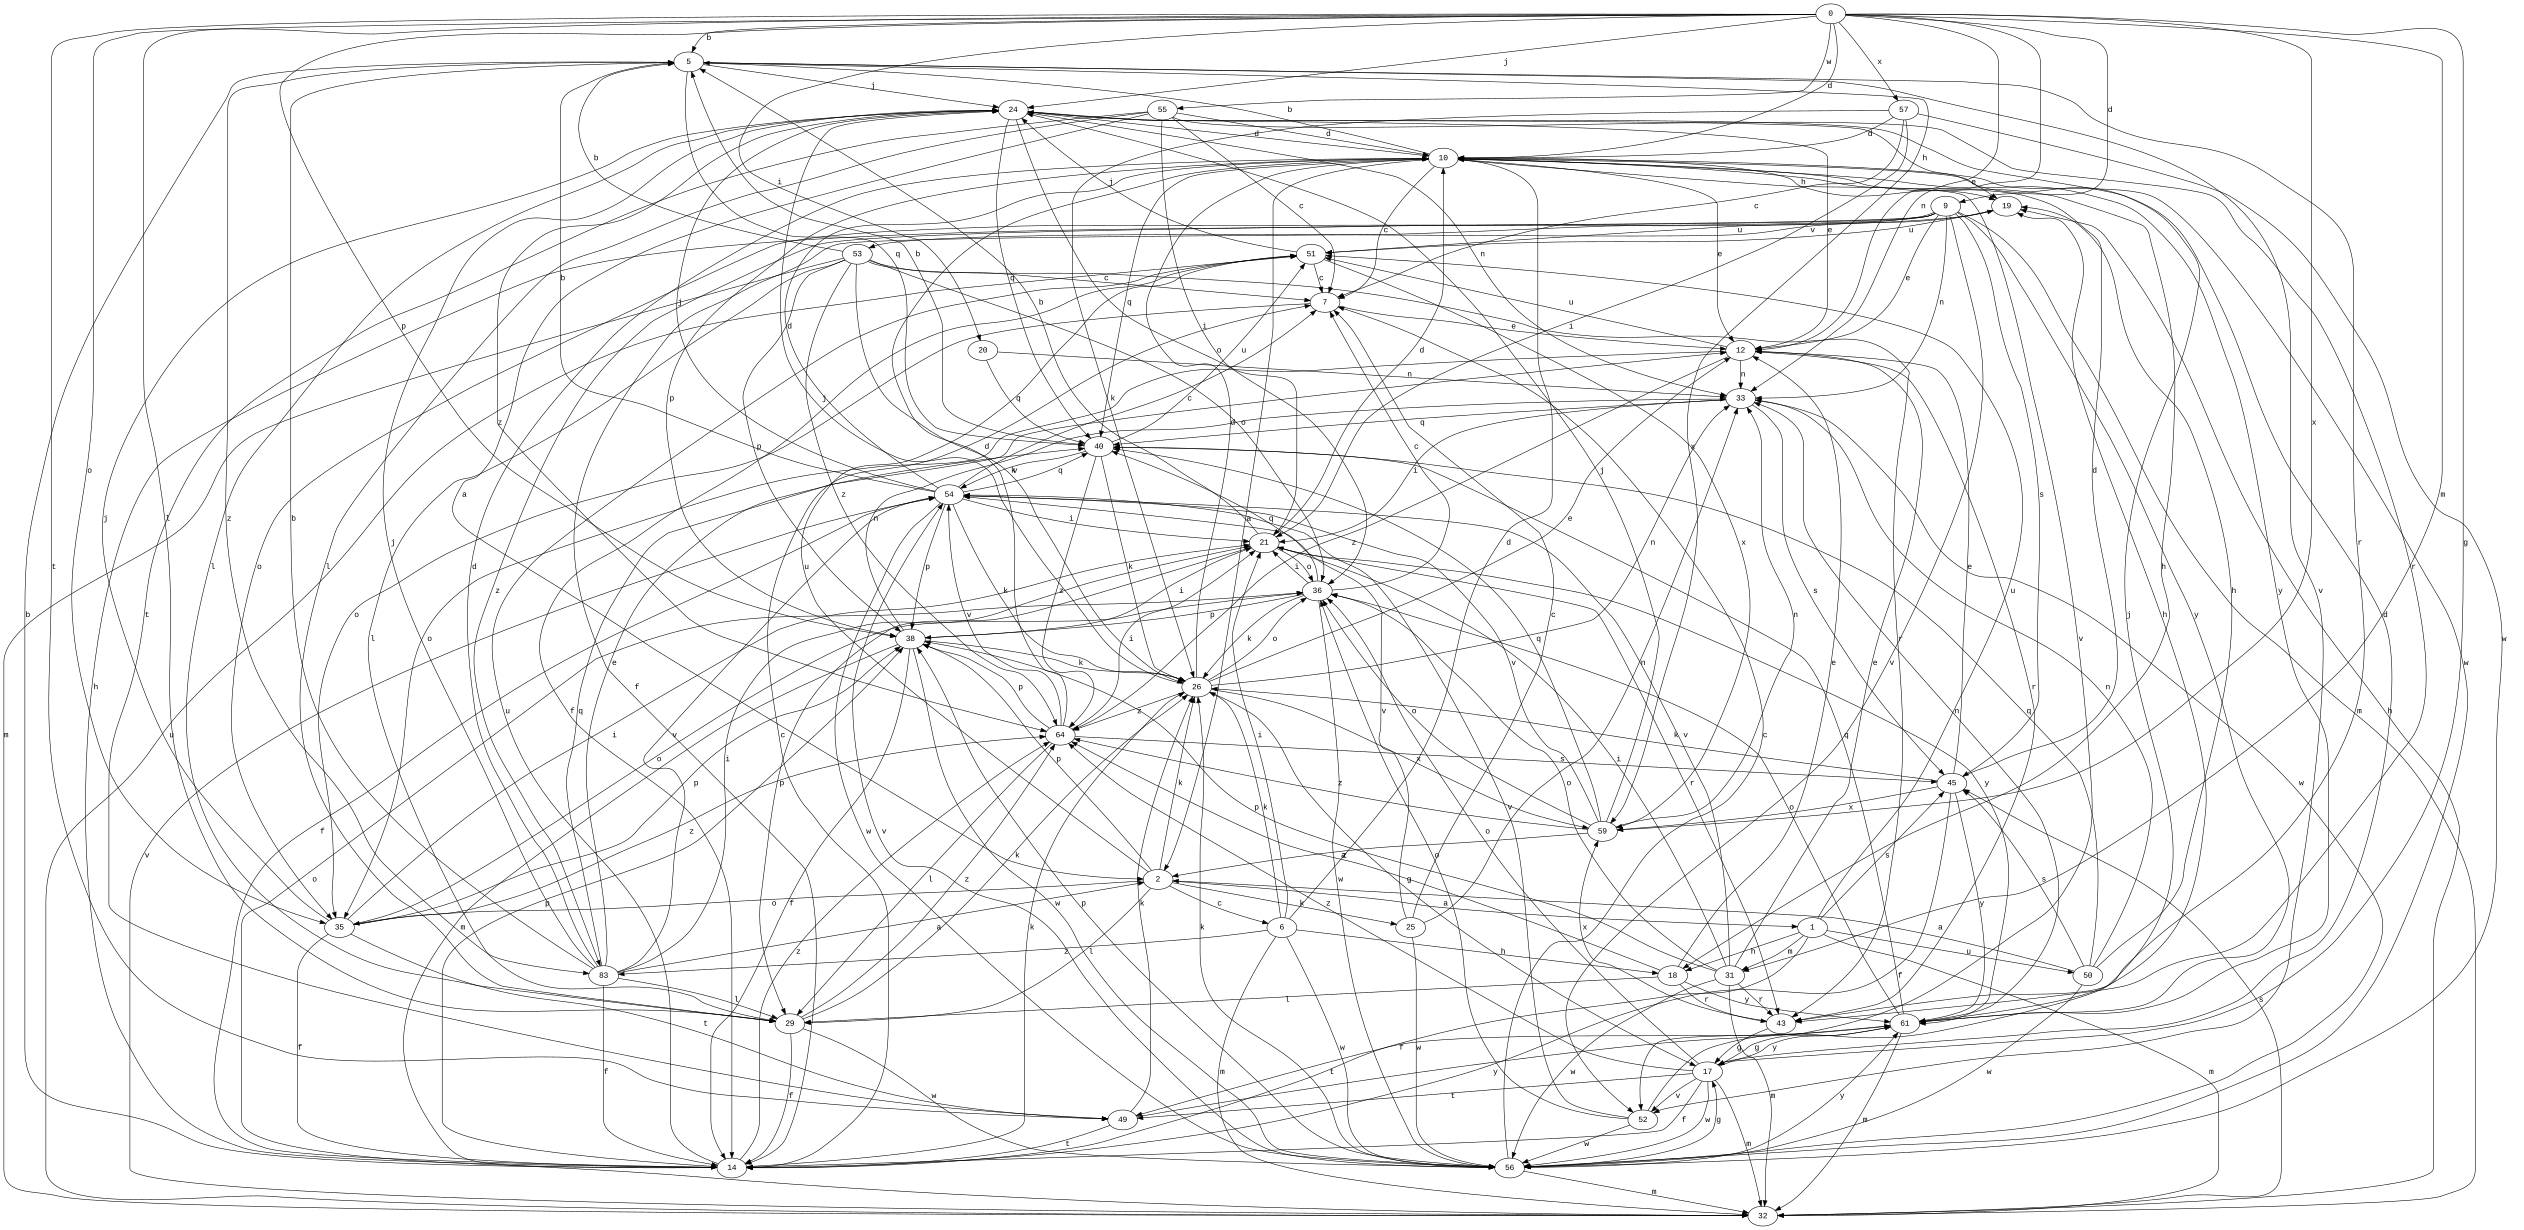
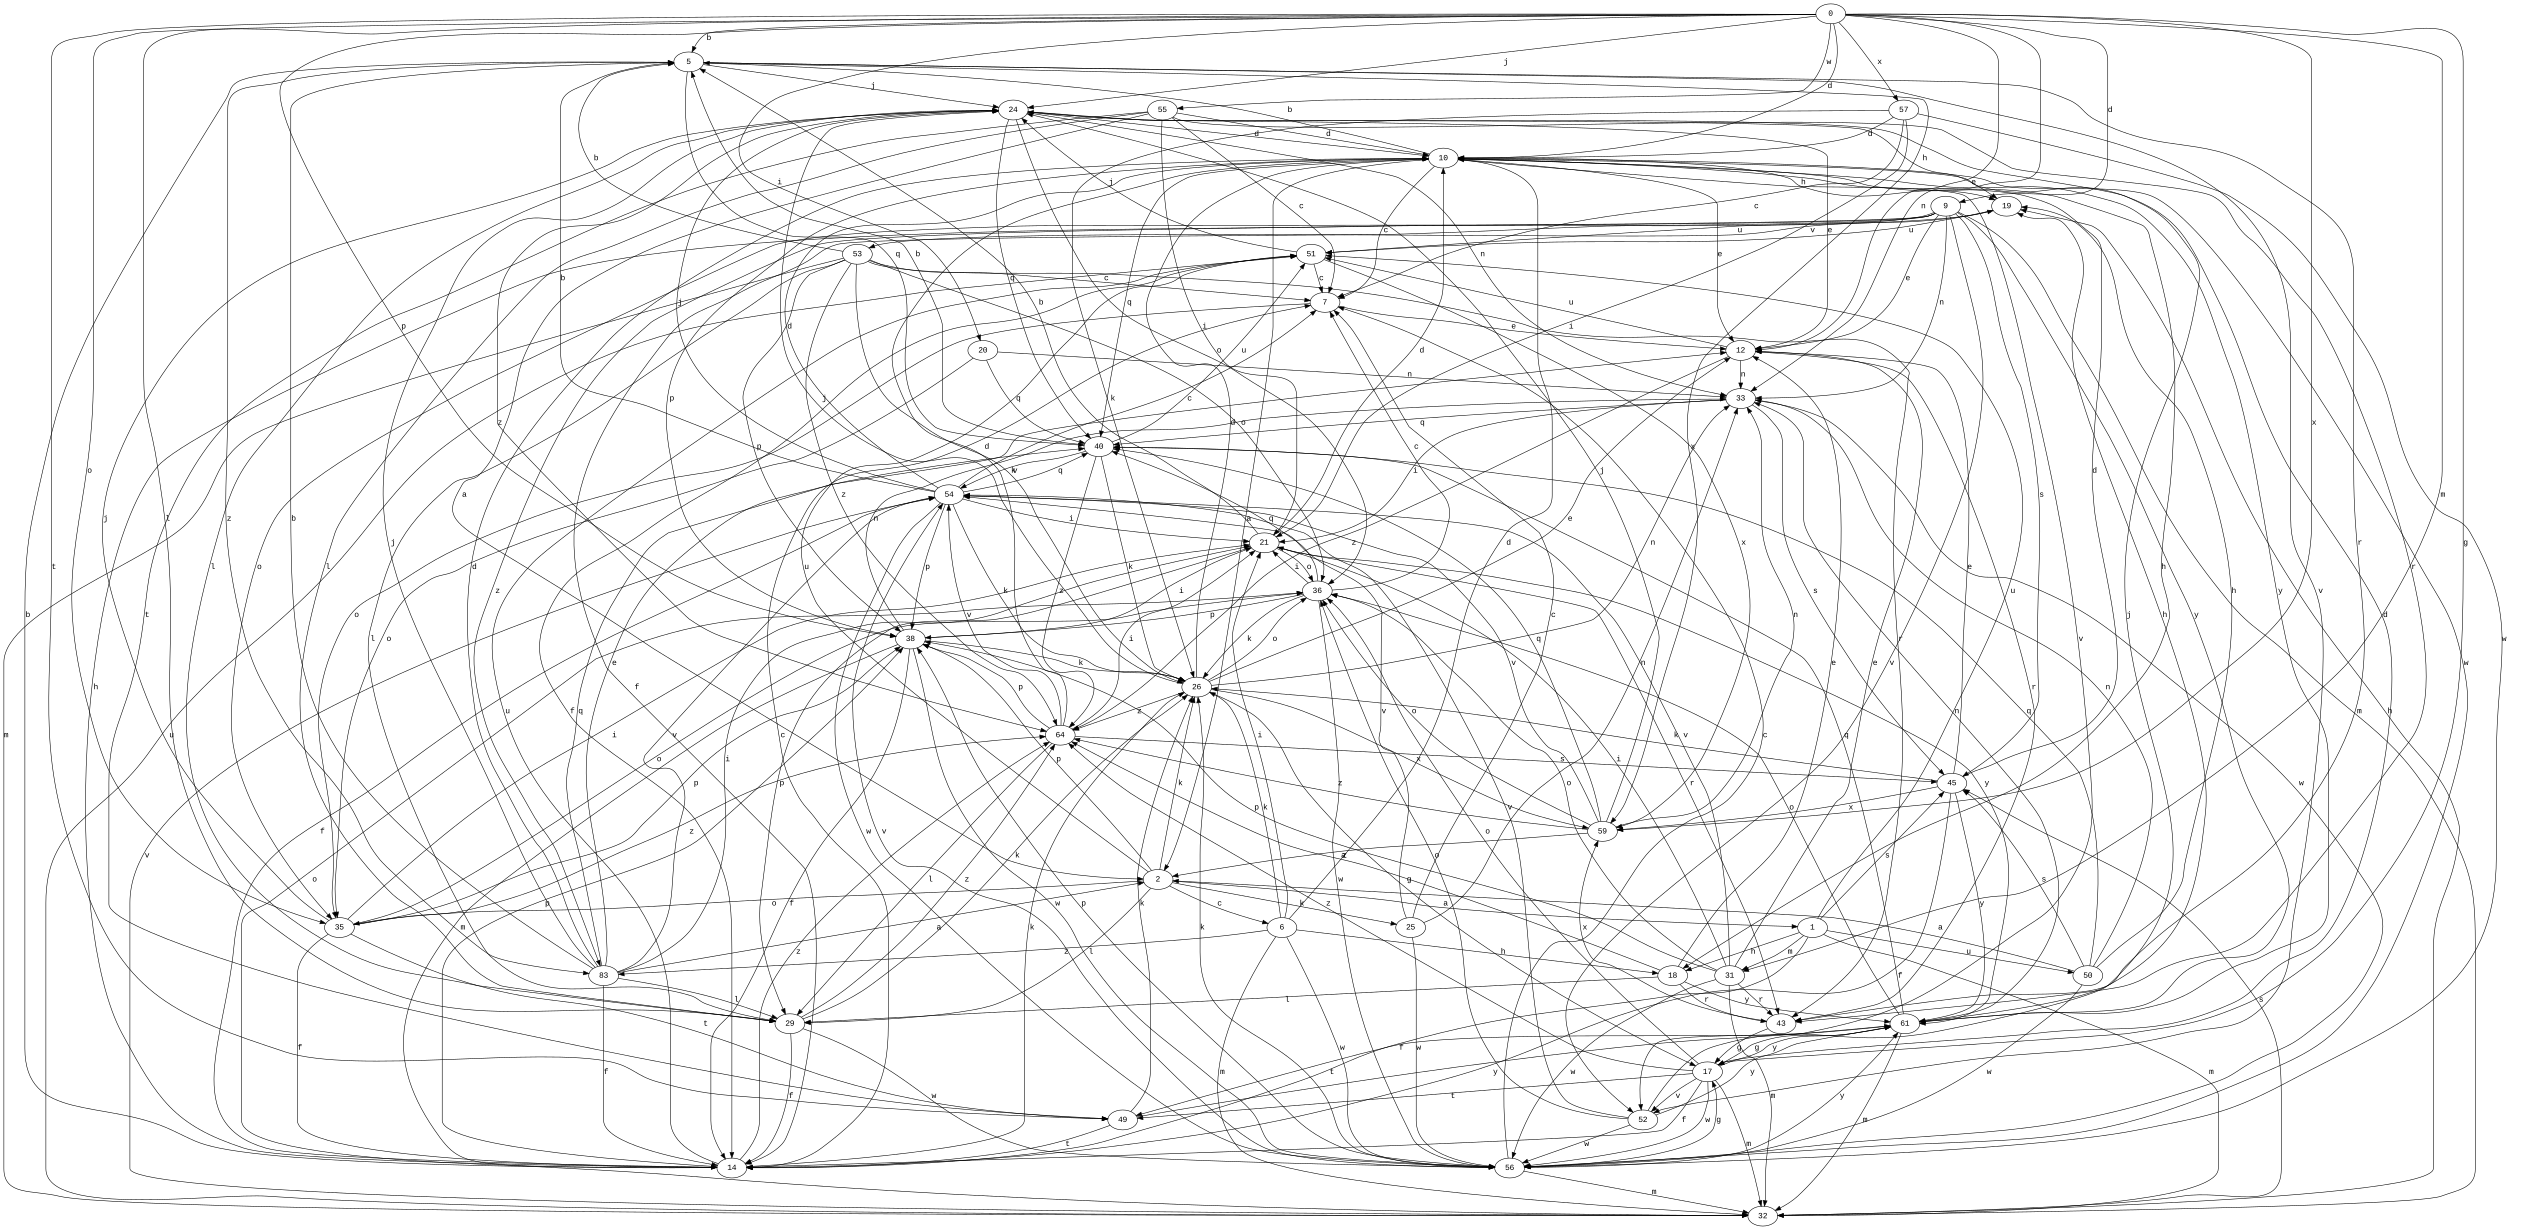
  strict digraph {
    fontname="Liberation Mono"
    node [fontname="Liberation Mono"]
    edge [fontname="Liberation Mono"]
    0
    5
    9
    10
    12
    17
    20
    24
    29
    31
    33
    35
    38
    49
    55
    57
    59
    40
    43
    52
    n21 [label=83]
    14
    32
    45
    51
    61
    18
    2
    56
    7
    19
    64
    36
    26
    21
    54
    1
    50
    6
    25
    53
    0 -> 5 [label=b]
    0 -> 9 [label=d]
    0 -> 10 [label=d]
    0 -> 12 [label=e]
    0 -> 17 [label=g]
    0 -> 20 [label=i]
    0 -> 24 [label=j]
    0 -> 29 [label=l]
    0 -> 31 [label=m]
    0 -> 33 [label=n]
    0 -> 35 [label=o]
    0 -> 38 [label=p]
    0 -> 49 [label=t]
    0 -> 55 [label=w]
    0 -> 57 [label=x]
    0 -> 59 [label=x]
    5 -> 24 [label=j]
    5 -> 59 [label=x]
    5 -> 40 [label=q]
    5 -> 43 [label=r]
    5 -> 52 [label=v]
    5 -> n21 [label=z]
    9 -> 12 [label=e]
    9 -> 33 [label=n]
    9 -> 35 [label=o]
    9 -> 52 [label=v]
    9 -> n21 [label=z]
    9 -> 14 [label=f]
    9 -> 32 [label=m]
    9 -> 45 [label=s]
    9 -> 51 [label=u]
    9 -> 61 [label=y]
    10 -> 5 [label=b]
    10 -> 12 [label=e]
    10 -> 38 [label=p]
    10 -> 40 [label=q]
    10 -> 52 [label=v]
    10 -> 61 [label=y]
    10 -> 18 [label=h]
    10 -> 2 [label=a]
    10 -> 56 [label=w]
    10 -> 7 [label=c]
    10 -> 19 [label=h]
    12 -> 33 [label=n]
-   12 -> 35 [label=o]
+   20 -> 35 [label=o]
    12 -> 43 [label=r]
    12 -> 51 [label=u]
    12 -> 64 [label=z]
    17 -> 10 [label=d]
    17 -> 49 [label=t]
    17 -> 52 [label=v]
    17 -> 14 [label=f]
    17 -> 32 [label=m]
    17 -> 61 [label=y]
    17 -> 56 [label=w]
    17 -> 64 [label=z]
    17 -> 36 [label=o]
    20 -> 33 [label=n]
    20 -> 40 [label=q]
    24 -> 10 [label=d]
    24 -> 12 [label=e]
    24 -> 29 [label=l]
    24 -> 33 [label=n]
    24 -> 40 [label=q]
    24 -> 19 [label=h]
    24 -> 64 [label=z]
    24 -> 36 [label=o]
    29 -> 14 [label=f]
    29 -> 56 [label=w]
    29 -> 64 [label=z]
    29 -> 26 [label=k]
    31 -> 12 [label=e]
    31 -> 38 [label=p]
    31 -> 43 [label=r]
    31 -> 32 [label=m]
    31 -> 56 [label=w]
    31 -> 36 [label=o]
    31 -> 21 [label=i]
    31 -> 54 [label=v]
    33 -> 40 [label=q]
    33 -> 45 [label=s]
    33 -> 56 [label=w]
    33 -> 21 [label=i]
    35 -> 24 [label=j]
    35 -> 38 [label=p]
    35 -> 49 [label=t]
    35 -> 14 [label=f]
    35 -> 64 [label=z]
    35 -> 36 [label=o]
    35 -> 21 [label=i]
    38 -> 33 [label=n]
    38 -> 14 [label=f]
    38 -> 32 [label=m]
    38 -> 56 [label=w]
    38 -> 26 [label=k]
    38 -> 21 [label=i]
    49 -> 14 [label=t]
    49 -> 61 [label=y]
    49 -> 26 [label=k]
    55 -> 10 [label=d]
    55 -> 29 [label=l]
    55 -> 49 [label=t]
    55 -> 43 [label=r]
    55 -> 2 [label=a]
    55 -> 7 [label=c]
    55 -> 21 [label=i]
    57 -> 10 [label=d]
    57 -> 56 [label=w]
    57 -> 7 [label=c]
    57 -> 26 [label=k]
    57 -> 21 [label=i]
    59 -> 24 [label=j]
    59 -> 33 [label=n]
    59 -> 40 [label=q]
    59 -> 2 [label=a]
    59 -> 64 [label=z]
    59 -> 36 [label=o]
    59 -> 54 [label=v]
    40 -> 5 [label=b]
    40 -> 51 [label=u]
    40 -> 64 [label=z]
    40 -> 26 [label=k]
    40 -> 54 [label=v]
    43 -> 17 [label=g]
    43 -> 59 [label=x]
    52 -> 24 [label=j]
+   52 -> 61 [label=y]
    52 -> 56 [label=w]
    52 -> 36 [label=o]
    52 -> 54 [label=v]
    n21 -> 5 [label=b]
    n21 -> 10 [label=d]
    n21 -> 12 [label=e]
    n21 -> 24 [label=j]
    n21 -> 29 [label=l]
    n21 -> 40 [label=q]
    n21 -> 14 [label=f]
    n21 -> 2 [label=a]
    n21 -> 21 [label=i]
    n21 -> 54 [label=v]
    14 -> 5 [label=b]
    14 -> 38 [label=p]
    14 -> 51 [label=u]
    14 -> 7 [label=c]
    14 -> 19 [label=h]
    14 -> 64 [label=z]
    14 -> 36 [label=o]
    14 -> 26 [label=k]
    32 -> 45 [label=s]
    32 -> 51 [label=u]
    32 -> 19 [label=h]
    32 -> 54 [label=v]
    45 -> 10 [label=d]
    45 -> 12 [label=e]
    45 -> 59 [label=x]
    45 -> 14 [label=f]
    45 -> 61 [label=y]
    45 -> 26 [label=k]
    51 -> 24 [label=j]
    51 -> 59 [label=x]
    51 -> 14 [label=f]
    51 -> 7 [label=c]
    61 -> 17 [label=g]
    61 -> 33 [label=n]
    61 -> 49 [label=t]
    61 -> 40 [label=q]
    61 -> 32 [label=m]
    61 -> 19 [label=h]
    61 -> 36 [label=o]
    18 -> 12 [label=e]
    18 -> 29 [label=l]
    18 -> 43 [label=r]
    18 -> 61 [label=y]
    18 -> 64 [label=z]
    2 -> 29 [label=l]
    2 -> 35 [label=o]
    2 -> 38 [label=p]
    2 -> 51 [label=u]
    2 -> 26 [label=k]
    2 -> 1 [label=a]
    2 -> 6 [label=c]
    2 -> 25 [label=k]
    56 -> 17 [label=g]
    56 -> 38 [label=p]
    56 -> 32 [label=m]
    56 -> 61 [label=y]
    56 -> 7 [label=c]
    56 -> 26 [label=k]
    56 -> 54 [label=v]
    7 -> 12 [label=e]
    7 -> 35 [label=o]
    19 -> 51 [label=u]
    19 -> 53 [label=v]
    64 -> 10 [label=d]
    64 -> 29 [label=l]
    64 -> 38 [label=p]
    64 -> 45 [label=s]
    64 -> 21 [label=i]
    64 -> 54 [label=v]
    36 -> 38 [label=p]
    36 -> 40 [label=q]
    36 -> 56 [label=w]
    36 -> 7 [label=c]
    36 -> 26 [label=k]
    36 -> 21 [label=i]
    26 -> 10 [label=d]
    26 -> 12 [label=e]
    26 -> 17 [label=g]
    26 -> 24 [label=j]
    26 -> 33 [label=n]
    26 -> 59 [label=x]
    26 -> 64 [label=z]
    26 -> 36 [label=o]
    21 -> 5 [label=b]
    21 -> 10 [label=d]
    21 -> 29 [label=p]
    21 -> 43 [label=r]
    21 -> 61 [label=y]
    21 -> 36 [label=o]
    54 -> 5 [label=b]
    54 -> 10 [label=d]
    54 -> 24 [label=j]
    54 -> 38 [label=p]
    54 -> 40 [label=q]
    54 -> 14 [label=f]
    54 -> 56 [label=w]
    54 -> 7 [label=c]
    54 -> 26 [label=k]
    54 -> 21 [label=i]
    1 -> 31 [label=m]
    1 -> 14 [label=f]
    1 -> 32 [label=m]
    1 -> 45 [label=s]
    1 -> 51 [label=u]
    1 -> 18 [label=h]
    1 -> 50 [label=u]
    50 -> 33 [label=n]
    50 -> 40 [label=q]
    50 -> 45 [label=s]
    50 -> 2 [label=a]
    50 -> 56 [label=w]
    50 -> 19 [label=h]
    6 -> 10 [label=d]
    6 -> n21 [label=z]
    6 -> 32 [label=m]
    6 -> 18 [label=h]
    6 -> 56 [label=w]
    6 -> 26 [label=k]
    6 -> 21 [label=i]
    25 -> 33 [label=n]
    25 -> 56 [label=w]
    25 -> 7 [label=c]
    25 -> 54 [label=v]
    53 -> 5 [label=b]
    53 -> 29 [label=l]
    53 -> 38 [label=p]
    53 -> 43 [label=r]
    53 -> 32 [label=m]
    53 -> 7 [label=c]
    53 -> 64 [label=z]
    53 -> 36 [label=o]
    53 -> 26 [label=k]
  }
